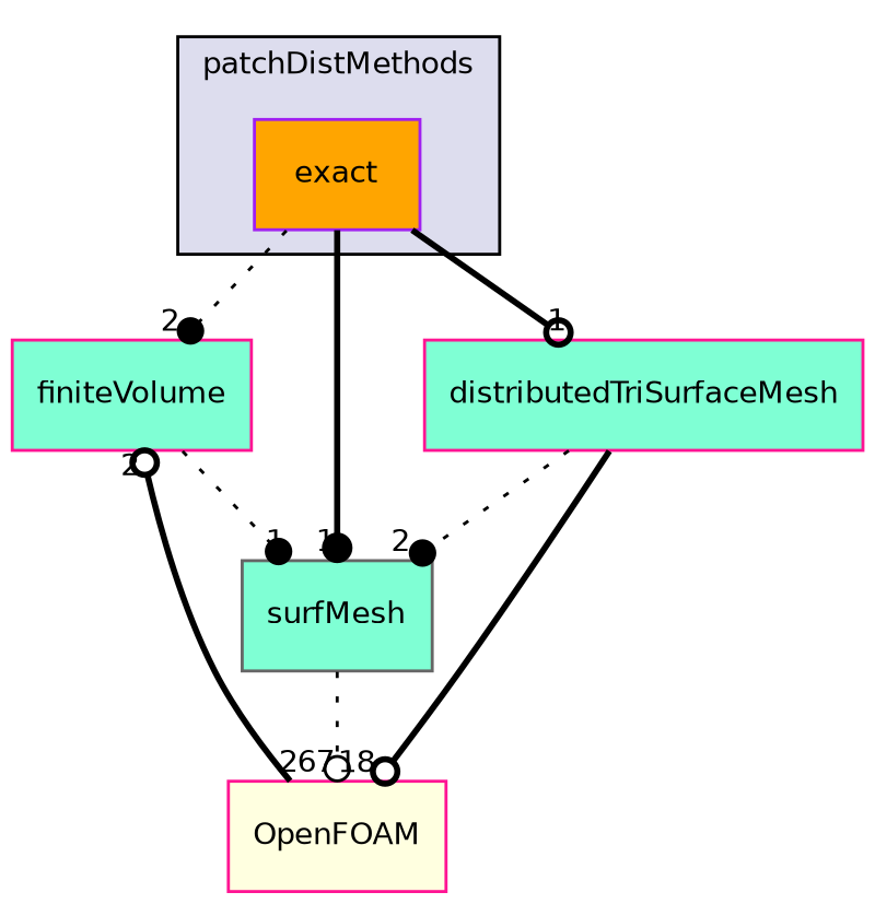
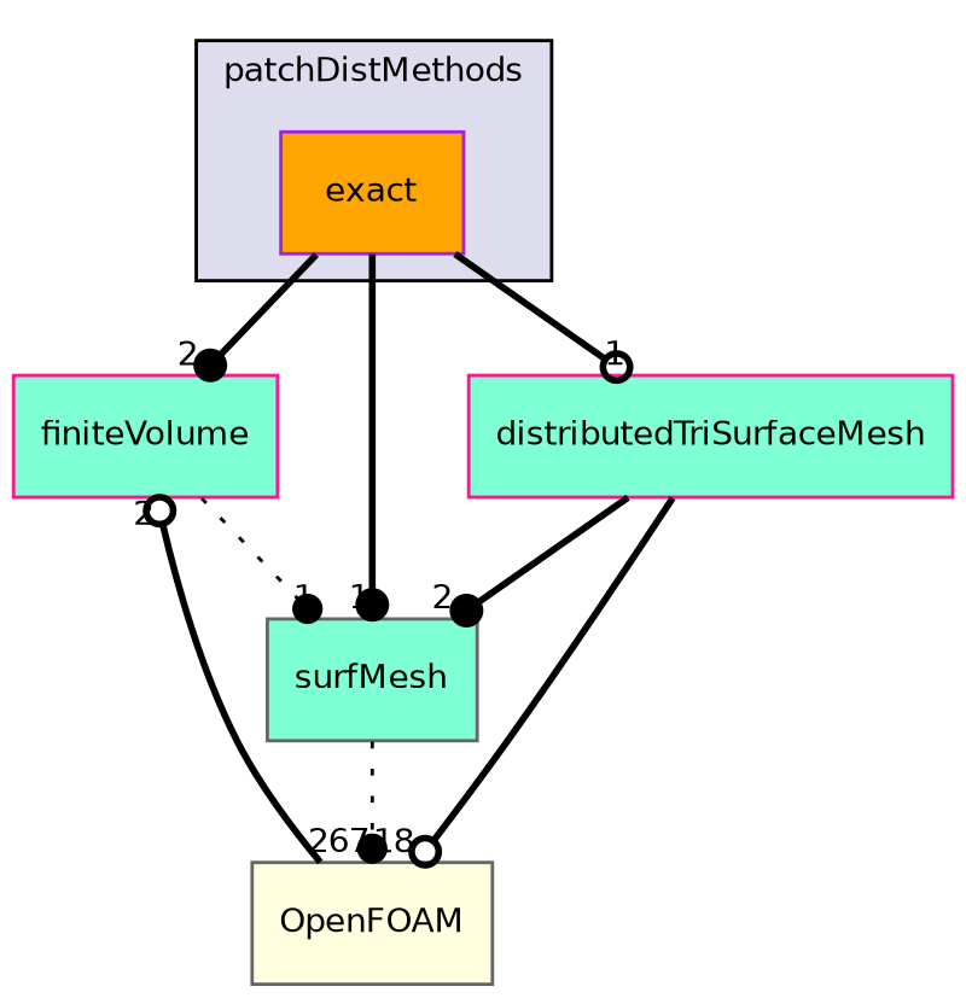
  digraph {
    compound=true
    node [color=deeppink fillcolor=aquamarine fontname=Helvetica fontsize=10 shape=box style=filled]
    edge [arrowhead=dot headlabel=2 labeldistance=1.5 labelfontname=Helvetica labelfontsize=10 style=bold]
    n1 [color=purple fillcolor=orange label=exact pencolor=black]
    n2 [label=finiteVolume]
    n3 [color=gray40 label=surfMesh]
    n4 [label=distributedTriSurfaceMesh]
-   n5 [fillcolor=lightyellow label=OpenFOAM]
+   n5 [color=gray40 fillcolor=lightyellow label=OpenFOAM]
    subgraph cluster_1 {
      bgcolor="#ddddee"
      fontname=Helvetica
      fontsize=10
      label=patchDistMethods
      pencolor=black
      n1
    }
-   n1 -> n2 [style=dotted]
+   n1 -> n2
    n1 -> n3 [headlabel=1]
    n1 -> n4 [arrowhead=odot headlabel=1]
    n2 -> n3 [headlabel=1 style=dotted]
-   n3 -> n5 [arrowhead=odot headlabel=267 style=dotted]
-   n4 -> n3 [style=dotted]
+   n3 -> n5 [headlabel=267 style=dotted]
+   n4 -> n3
    n4 -> n5 [arrowhead=odot headlabel=18]
    n5 -> n2 [arrowhead=odot]
  }
